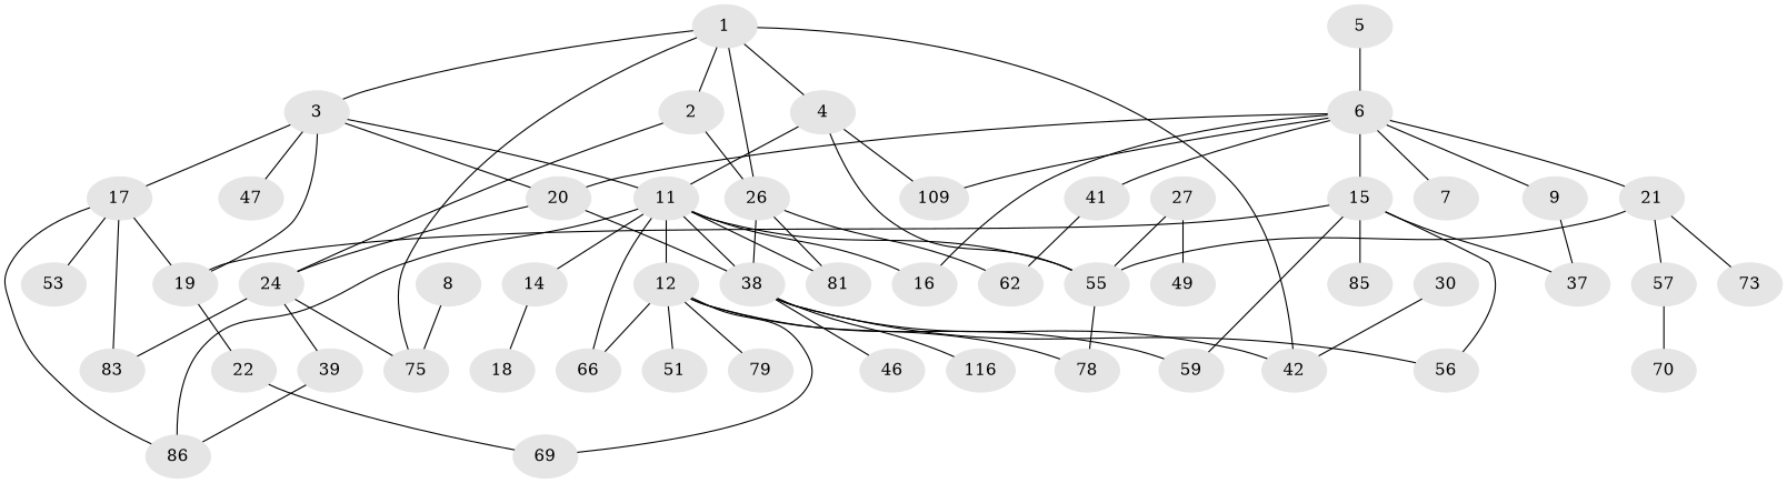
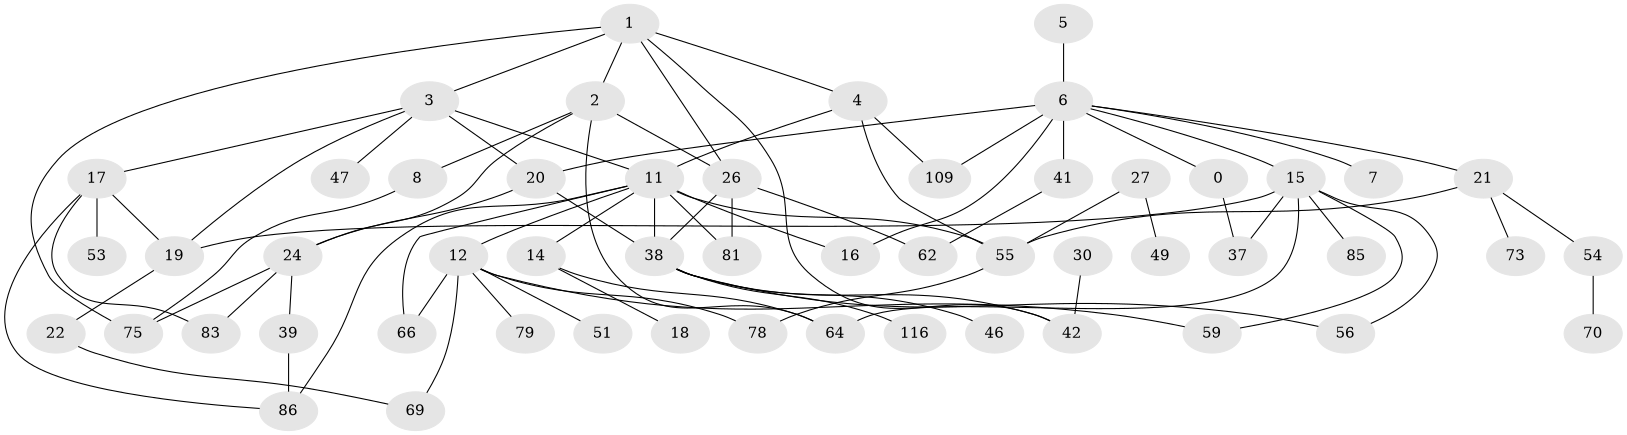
  graph {
    node [color=gray90 style=filled]
    1
    2
    3 [super="+23"]
    4
    26 [super="+84+107+80"]
    42 [super="+63"]
    75
    8 [super="+25+52"]
    24 [super="+28+93+98+88"]
+   64 [super="+108"]
    11 [super="+57+65"]
    17 [super="+32+48+90"]
    19 [super="+105+43"]
    47
    20 [super="+36"]
    55
    109
    38 [super="+71+68"]
    81
    62
    83
    39
    16 [super="+72"]
    12 [super="+29"]
    14
    66 [super="+91"]
    86 [super="+99"]
    53
    22
    30
    6 [super="+33+82+10+13+40"]
    5
    78
    7
-   9
+   9 [label=0]
    15 [super="+34"]
    21 [super="+35"]
    41 [super="+61"]
    37 [super="+96+67"]
    59 [super="+77"]
    56 [super="+60"]
    85 [super="+103"]
-   54 [super="+58+89" label=57]
+   54 [super="+58+89"]
    73
    51
    69
    79 [super="+102"]
    18
    46 [super="+87"]
    n50 [label=116]
    27 [super="+44"]
    49 [super="+92"]
    70 [super="+101"]
    1 -- 2
    1 -- 3
    1 -- 4
    1 -- 26
    1 -- 42
    1 -- 75
    2 -- 26
+   2 -- 8
    2 -- 24
+   2 -- 64
    3 -- 11
    3 -- 17
    3 -- 19
    3 -- 47
    3 -- 20
    4 -- 11
    4 -- 55
    4 -- 109
    26 -- 38
    26 -- 81
    26 -- 62
    8 -- 75
    24 -- 75
    24 -- 83
    24 -- 39
    11 -- 55
    11 -- 38
    11 -- 81
    11 -- 16
    11 -- 12 [weight=2]
    11 -- 14
    11 -- 66
    11 -- 86
    17 -- 19
    17 -- 83
    17 -- 86
    17 -- 53
    19 -- 22
    20 -- 24
    20 -- 38
    55 -- 78
    38 -- 42
    38 -- 56
    38 -- 46
    38 -- n50
    39 -- 86
    12 -- 66
    12 -- 78
    12 -- 59
    12 -- 51
    12 -- 69
    12 -- 79
+   14 -- 64
    14 -- 18
    22 -- 69
    30 -- 42
    6 -- 20
    6 -- 109
    6 -- 16
    6 -- 7
    6 -- 9
    6 -- 15
    6 -- 21
    6 -- 41 [weight=2]
    5 -- 6
    9 -- 37
+   15 -- 64
    15 -- 19
    15 -- 37
    15 -- 59
    15 -- 56
    15 -- 85
    21 -- 55
    21 -- 54
    21 -- 73
    41 -- 62
    54 -- 70
    27 -- 55
    27 -- 49
  }
